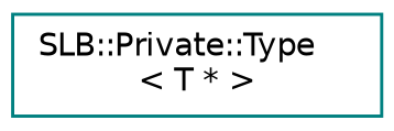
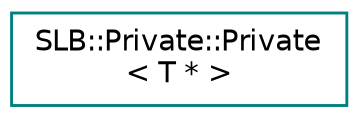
  digraph {
    rankdir=TB
-   n1 [color=teal fillcolor=white fontname=Helvetica fontsize=10 height=0.2 label="SLB::Private::Type\l\< T * \>" shape=record style=filled width=0.4]
+   n1 [color=teal fillcolor=white fontname=Helvetica fontsize=10 height=0.2 label="SLB::Private::Private\l\< T * \>" shape=record style=filled width=0.4]
  }
